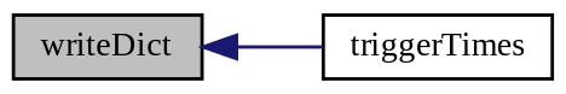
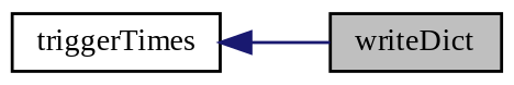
  digraph {
    rankdir=LR
    fontname="Liberation Serif"
    node [color=black fontname="Liberation Serif" fontsize=10 shape=record]
    n1 [fillcolor=grey75 fontcolor=black height=0.2 label=writeDict style=filled width=0.4]
    n2 [height=0.2 label=triggerTimes width=0.4]
-   n1 -> n2 [color=midnightblue dir=back fontname="Liberation Serif" fontsize=10 labelfontname=FreeSans labelfontsize=10 style=solid]
+   n2 -> n1 [color=midnightblue dir=back fontname="Liberation Serif" fontsize=10 labelfontname=FreeSans labelfontsize=10 style=solid]
  }
